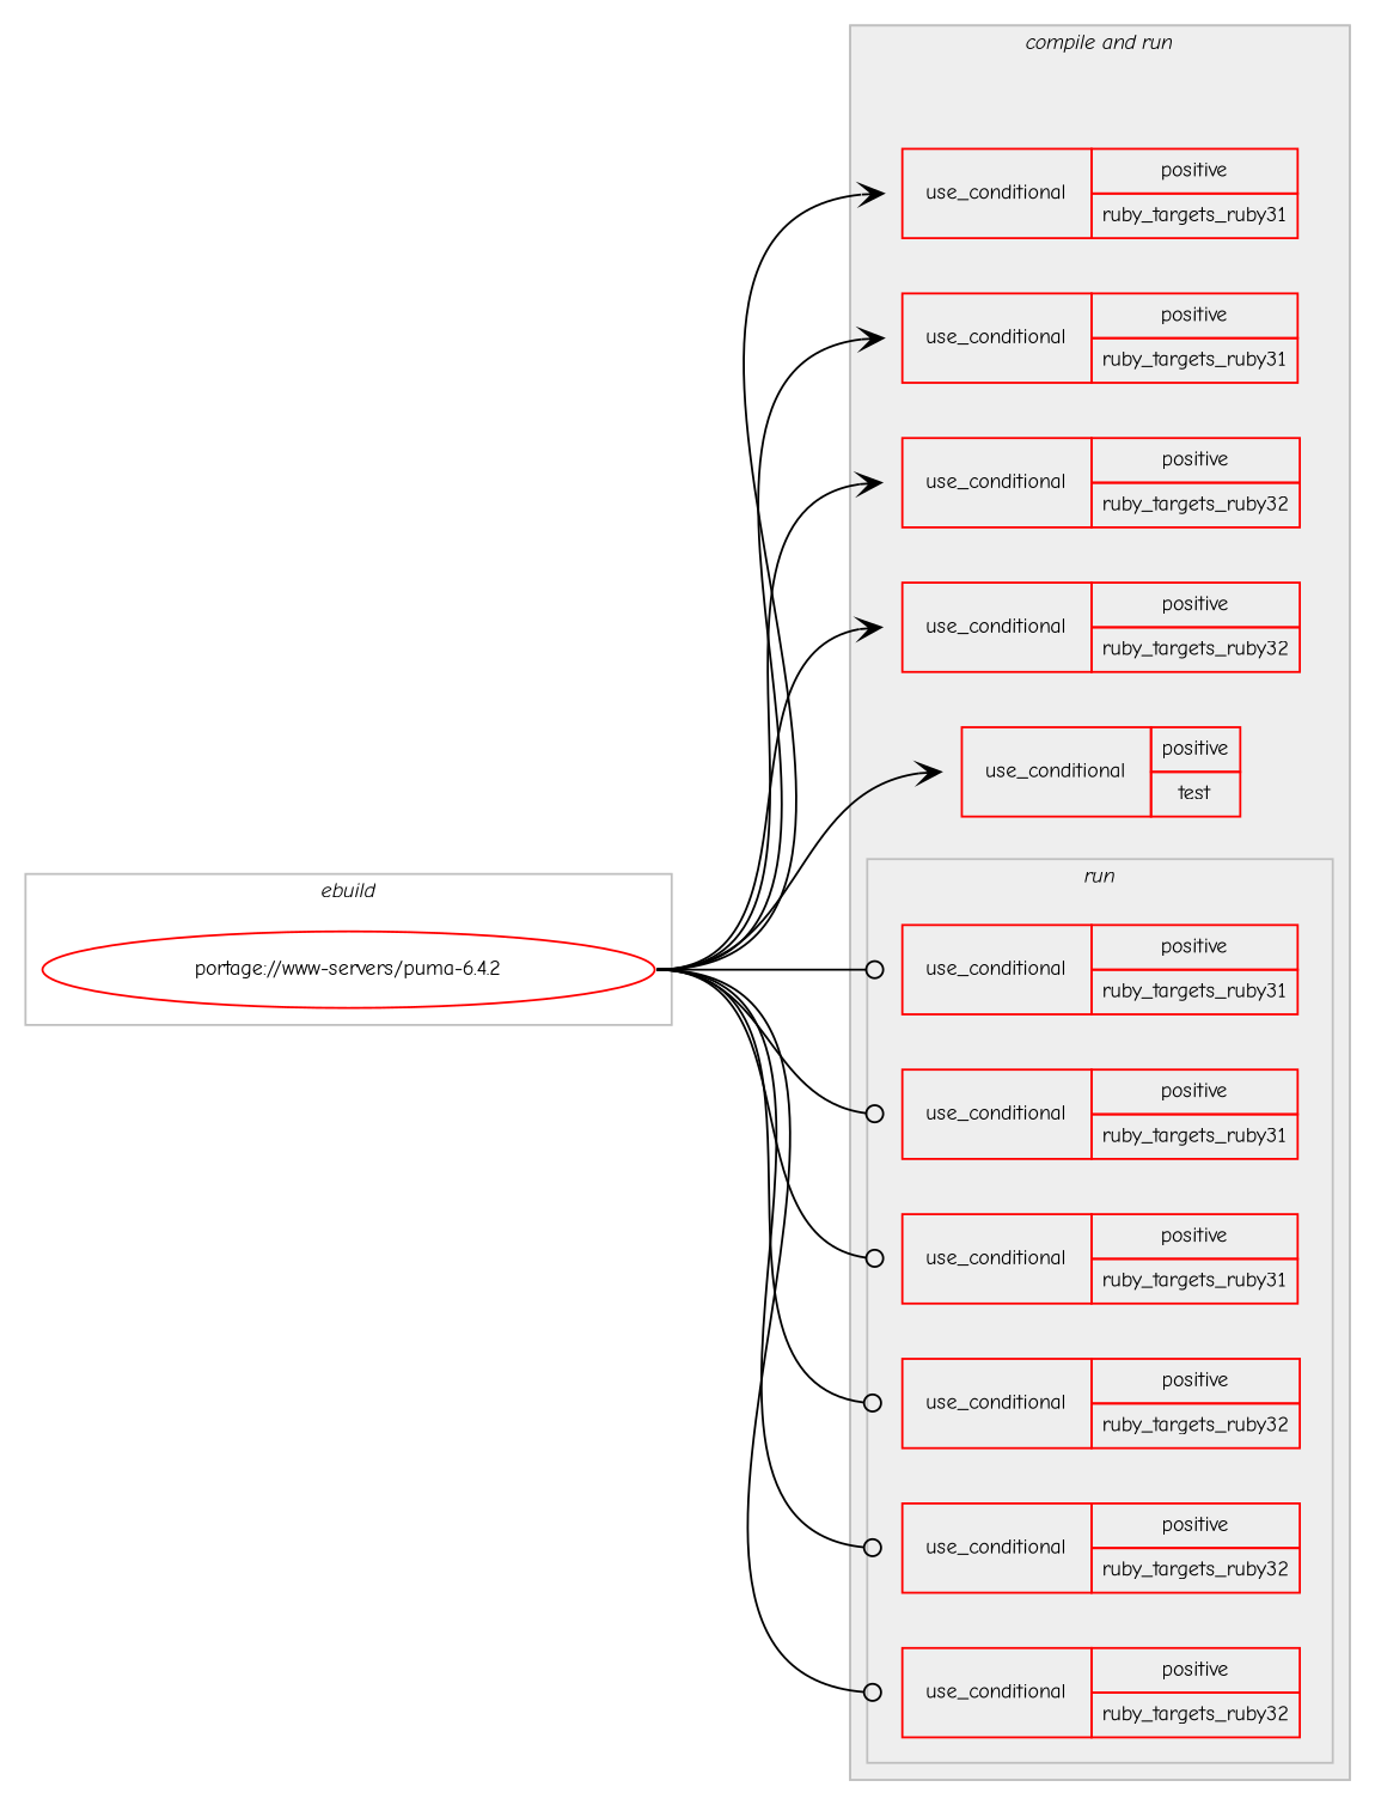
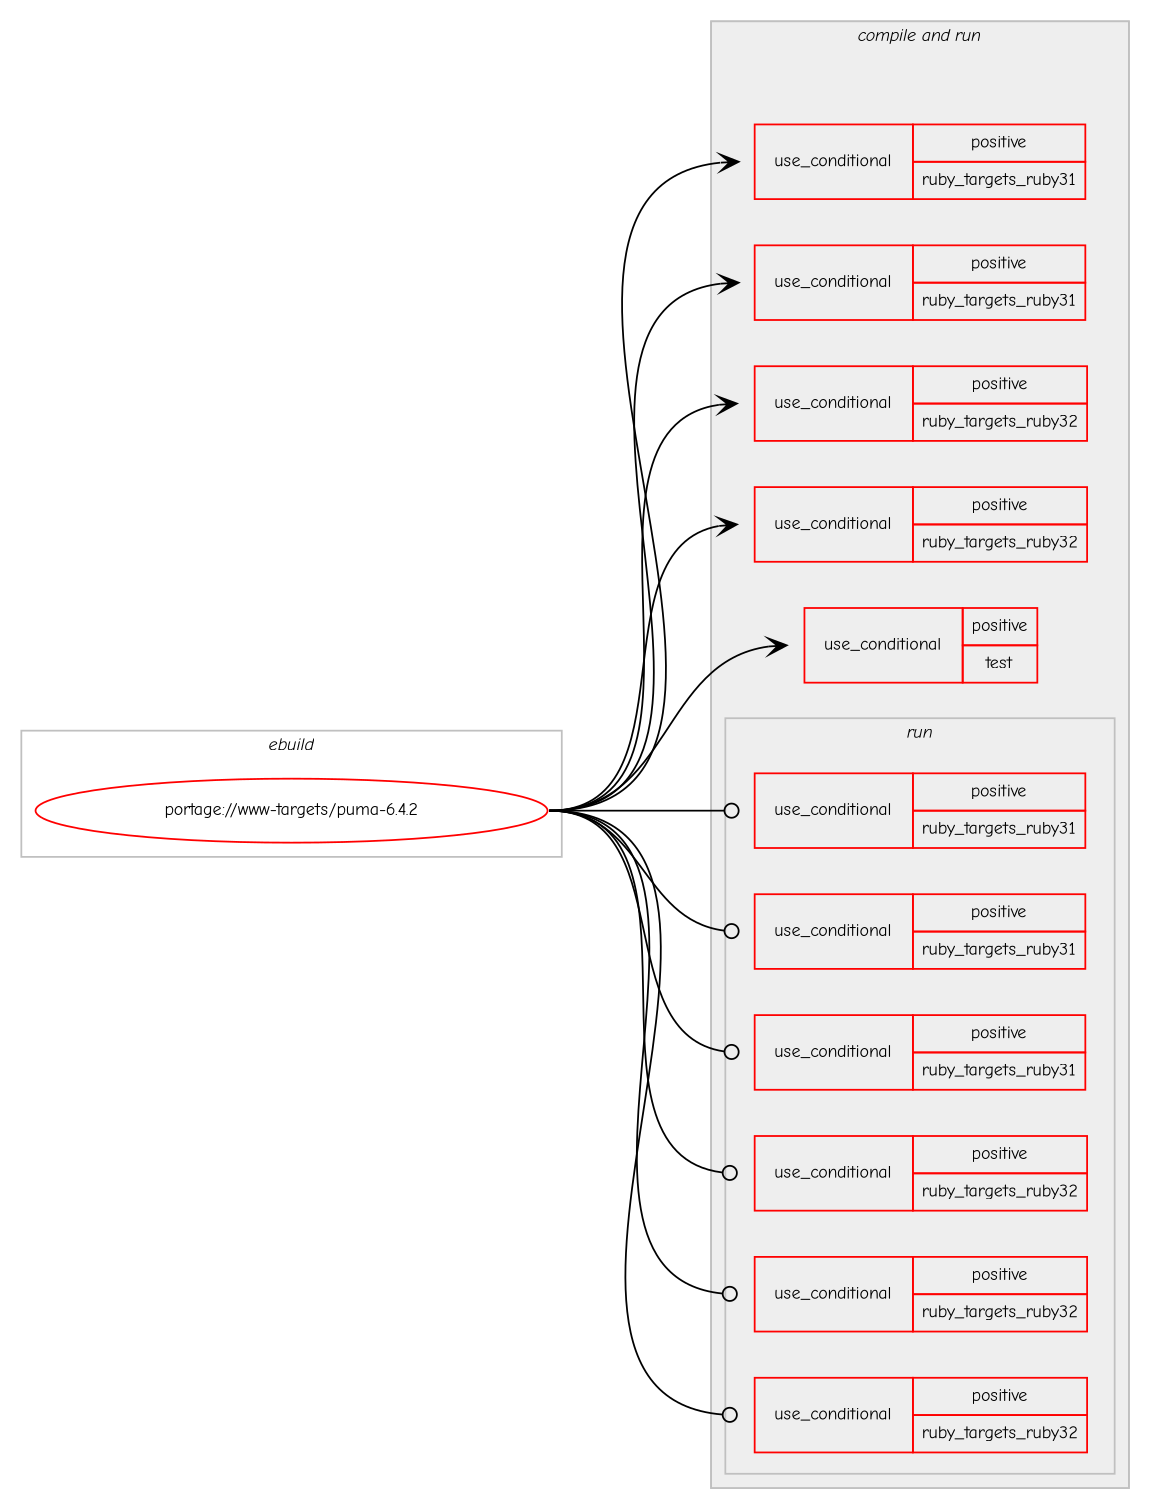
  digraph {
    compound=true
    concentrate=true
    fontname="Comic Neue"
    fontsize=10
    newrank=true
    rankdir=LR
    ranksep=1.5
    node [color=red fontname="Comic Neue" fontsize=10 shape=none]
    edge [arrowhead=odot headport=w style=solid tailport=e weight=20 fontname="Comic Neue"]
-   n1 [label="portage://www-servers/puma-6.4.2" width=4 shape=""]
+   n1 [label="portage://www-targets/puma-6.4.2" width=4 shape=""]
    n2 [label=<<TABLE BORDER="0" CELLBORDER="1" CELLSPACING="0" CELLPADDING="4"><TR><TD ROWSPAN="3" CELLPADDING="10">use_conditional</TD></TR><TR><TD>positive</TD></TR><TR><TD>ruby_targets_ruby31</TD></TR></TABLE>>]
    n3 [label=<<TABLE BORDER="0" CELLBORDER="1" CELLSPACING="0" CELLPADDING="4"><TR><TD ROWSPAN="3" CELLPADDING="10">use_conditional</TD></TR><TR><TD>positive</TD></TR><TR><TD>ruby_targets_ruby31</TD></TR></TABLE>>]
    n4 [label=<<TABLE BORDER="0" CELLBORDER="1" CELLSPACING="0" CELLPADDING="4"><TR><TD ROWSPAN="3" CELLPADDING="10">use_conditional</TD></TR><TR><TD>positive</TD></TR><TR><TD>ruby_targets_ruby32</TD></TR></TABLE>>]
    n5 [label=<<TABLE BORDER="0" CELLBORDER="1" CELLSPACING="0" CELLPADDING="4"><TR><TD ROWSPAN="3" CELLPADDING="10">use_conditional</TD></TR><TR><TD>positive</TD></TR><TR><TD>ruby_targets_ruby32</TD></TR></TABLE>>]
    n6 [label=<<TABLE BORDER="0" CELLBORDER="1" CELLSPACING="0" CELLPADDING="4"><TR><TD ROWSPAN="3" CELLPADDING="10">use_conditional</TD></TR><TR><TD>positive</TD></TR><TR><TD>test</TD></TR></TABLE>>]
    n7 [label=<<TABLE BORDER="0" CELLBORDER="1" CELLSPACING="0" CELLPADDING="4"><TR><TD ROWSPAN="3" CELLPADDING="10">use_conditional</TD></TR><TR><TD>positive</TD></TR><TR><TD>ruby_targets_ruby31</TD></TR></TABLE>>]
    n8 [label=<<TABLE BORDER="0" CELLBORDER="1" CELLSPACING="0" CELLPADDING="4"><TR><TD ROWSPAN="3" CELLPADDING="10">use_conditional</TD></TR><TR><TD>positive</TD></TR><TR><TD>ruby_targets_ruby31</TD></TR></TABLE>>]
    n9 [label=<<TABLE BORDER="0" CELLBORDER="1" CELLSPACING="0" CELLPADDING="4"><TR><TD ROWSPAN="3" CELLPADDING="10">use_conditional</TD></TR><TR><TD>positive</TD></TR><TR><TD>ruby_targets_ruby31</TD></TR></TABLE>>]
    n10 [label=<<TABLE BORDER="0" CELLBORDER="1" CELLSPACING="0" CELLPADDING="4"><TR><TD ROWSPAN="3" CELLPADDING="10">use_conditional</TD></TR><TR><TD>positive</TD></TR><TR><TD>ruby_targets_ruby32</TD></TR></TABLE>>]
    n11 [label=<<TABLE BORDER="0" CELLBORDER="1" CELLSPACING="0" CELLPADDING="4"><TR><TD ROWSPAN="3" CELLPADDING="10">use_conditional</TD></TR><TR><TD>positive</TD></TR><TR><TD>ruby_targets_ruby32</TD></TR></TABLE>>]
    n12 [label=<<TABLE BORDER="0" CELLBORDER="1" CELLSPACING="0" CELLPADDING="4"><TR><TD ROWSPAN="3" CELLPADDING="10">use_conditional</TD></TR><TR><TD>positive</TD></TR><TR><TD>ruby_targets_ruby32</TD></TR></TABLE>>]
    subgraph cluster_1 {
      color=gray
      label=<<i>ebuild</i>>
      rank=same
      n1
    }
    subgraph cluster_2 {
      color=gray
      label=<<i>dependencies</i>>
      subgraph cluster_3 {
        color=gray
        fillcolor="#eeeeee"
        label=<<i>compile</i>>
        style=filled
        subgraph sub_4 {
          color=gray
          fillcolor="#eeeeee"
          label=<<i>compile</i>>
          style=filled
          n2
        }
        subgraph sub_5 {
          color=gray
          fillcolor="#eeeeee"
          label=<<i>compile</i>>
          style=filled
          n3
        }
        subgraph sub_6 {
          color=gray
          fillcolor="#eeeeee"
          label=<<i>compile</i>>
          style=filled
          n4
        }
        subgraph sub_7 {
          color=gray
          fillcolor="#eeeeee"
          label=<<i>compile</i>>
          style=filled
          n5
        }
        subgraph sub_8 {
          color=gray
          fillcolor="#eeeeee"
          label=<<i>compile</i>>
          style=filled
          n6
        }
      }
      subgraph cluster_9 {
        color=gray
        fillcolor="#eeeeee"
        label=<<i>compile and run</i>>
        style=filled
      }
      subgraph cluster_10 {
        color=gray
        fillcolor="#eeeeee"
        label=<<i>run</i>>
        style=filled
        subgraph sub_11 {
          color=gray
          fillcolor="#eeeeee"
          label=<<i>run</i>>
          style=filled
          n7
        }
        subgraph sub_12 {
          color=gray
          fillcolor="#eeeeee"
          label=<<i>run</i>>
          style=filled
          n8
        }
        subgraph sub_13 {
          color=gray
          fillcolor="#eeeeee"
          label=<<i>run</i>>
          style=filled
          n9
        }
        subgraph sub_14 {
          color=gray
          fillcolor="#eeeeee"
          label=<<i>run</i>>
          style=filled
          n10
        }
        subgraph sub_15 {
          color=gray
          fillcolor="#eeeeee"
          label=<<i>run</i>>
          style=filled
          n11
        }
        subgraph sub_16 {
          color=gray
          fillcolor="#eeeeee"
          label=<<i>run</i>>
          style=filled
          n12
        }
      }
    }
    subgraph cluster_17 {
      color=gray
      label=<<i>candidates</i>>
      rank=same
    }
    n1 -> n2 [arrowhead=vee]
    n1 -> n3 [arrowhead=vee]
    n1 -> n4 [arrowhead=vee]
    n1 -> n5 [arrowhead=vee]
    n1 -> n6 [arrowhead=vee]
    n1 -> n7
    n1 -> n8
    n1 -> n9
    n1 -> n10
    n1 -> n11
    n1 -> n12
  }
